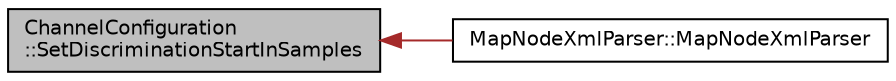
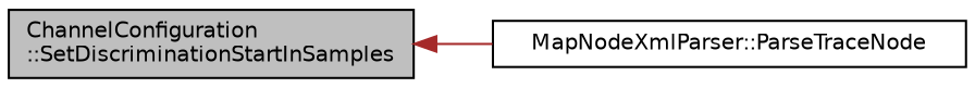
  digraph {
    rankdir=LR
    node [color=black fontname=Helvetica fontsize=10 shape=record style=filled]
    n1 [fillcolor=grey75 fontcolor=black height=0.2 label="ChannelConfiguration\l::SetDiscriminationStartInSamples" width=0.4]
-   n2 [fillcolor=white height=0.2 label="MapNodeXmlParser::MapNodeXmlParser" width=0.4]
+   n2 [fillcolor=white height=0.2 label="MapNodeXmlParser::ParseTraceNode" width=0.4]
    n1 -> n2 [color=brown dir=back fontname=Helvetica fontsize=10 labelfontname=Helvetica labelfontsize=10 style=solid]
  }
